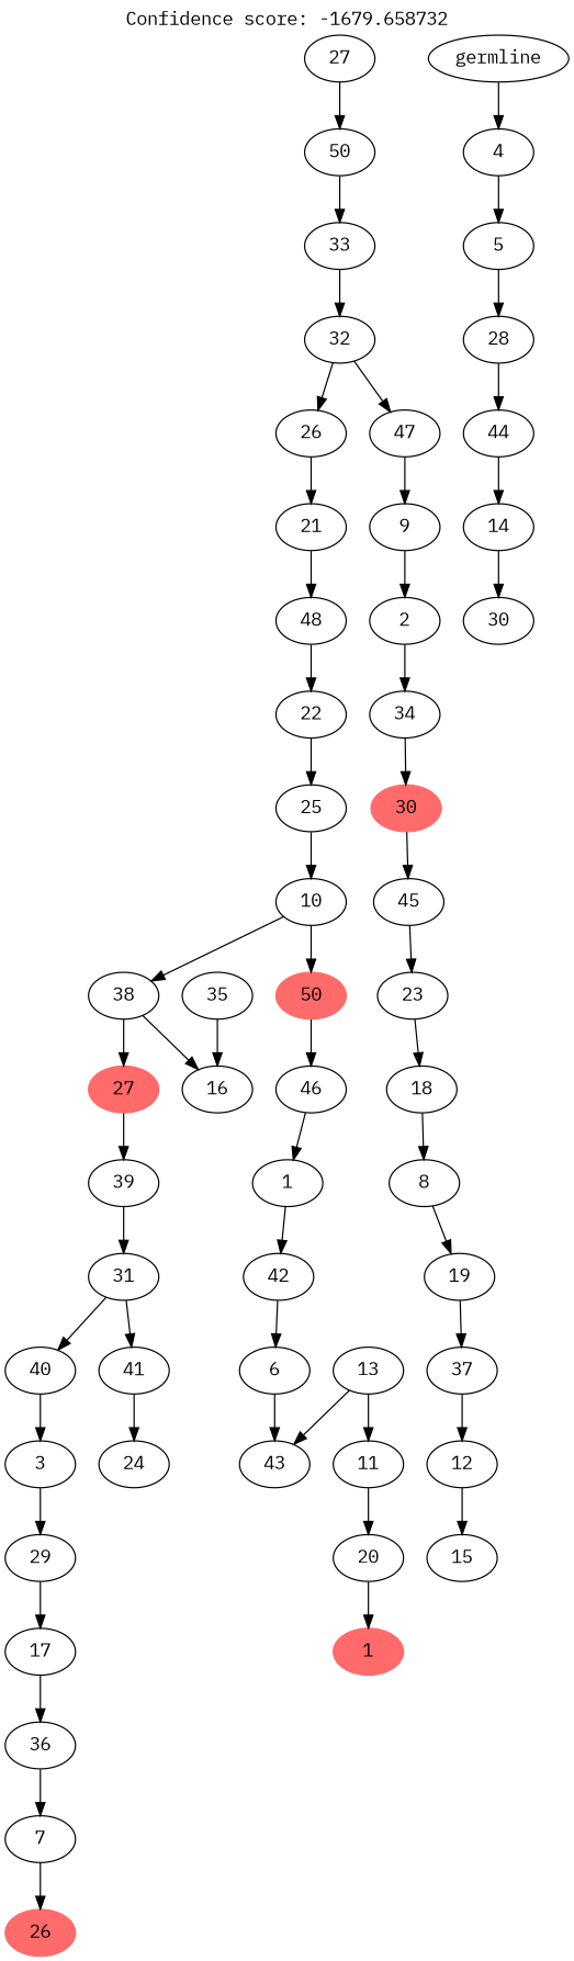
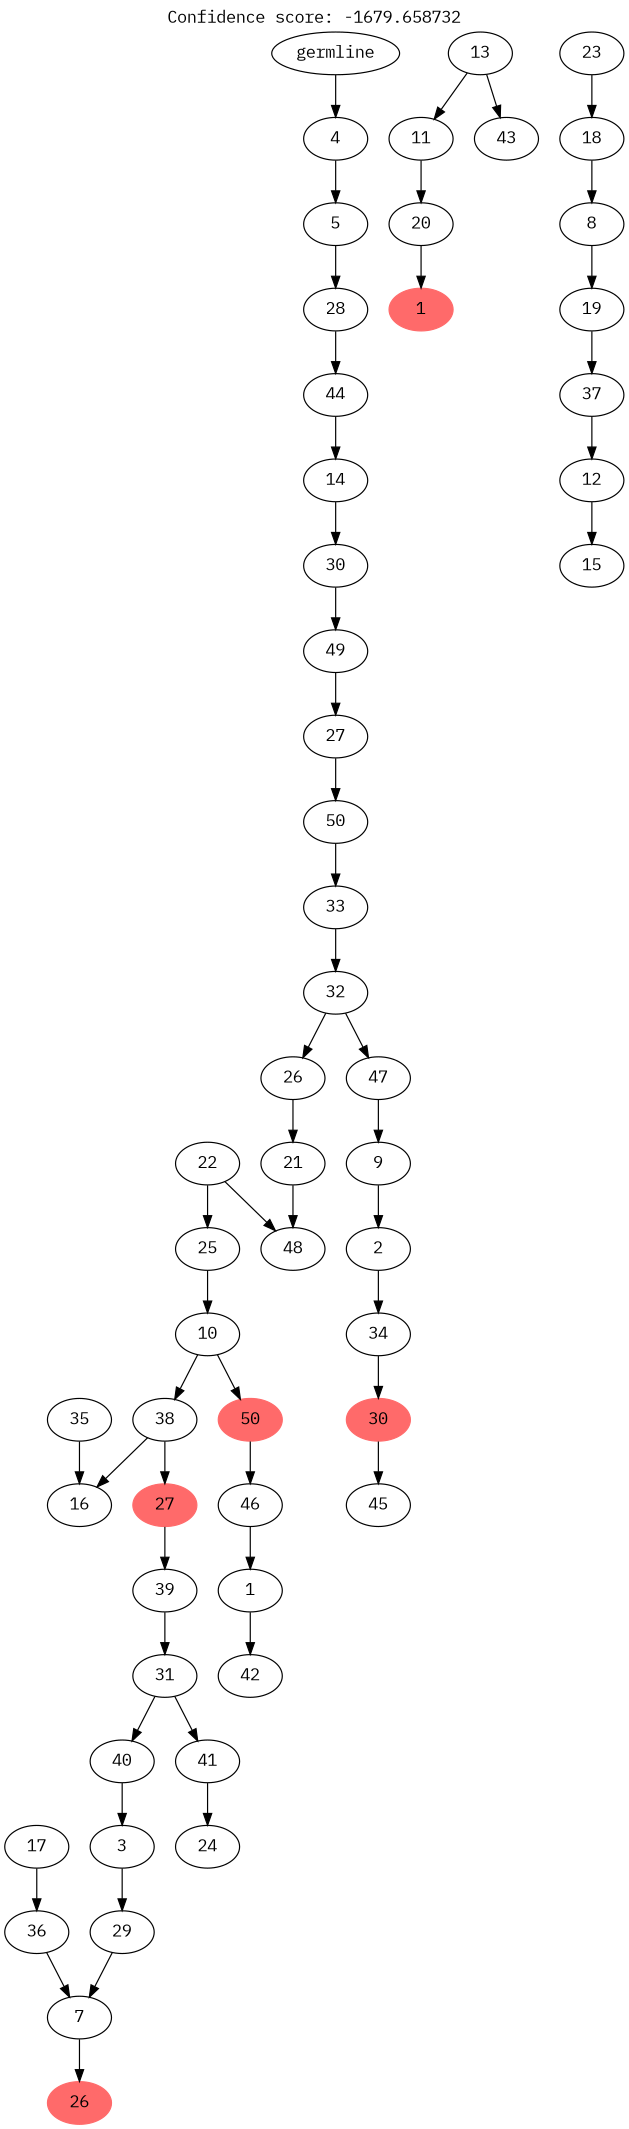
  digraph {
    fontname="IBM Plex Mono"
    label="Confidence score: -1679.658732"
    labelloc=t
    node [fontname="IBM Plex Mono"]
    edge [fontname="IBM Plex Mono"]
    n1 [label=7]
    n2 [color=indianred1 label=26 style=filled]
    n3 [label=36]
    n4 [label=17]
    n5 [label=29]
    n6 [label=3]
    n7 [label=40]
    n8 [label=24]
    n9 [label=41]
    n10 [label=31]
    n11 [label=39]
    n12 [color=indianred1 label=27 style=filled]
    n13 [label=16]
    n14 [label=35]
    n15 [label=38]
    n16 [label=20]
    n17 [color=indianred1 label=1 style=filled]
    n18 [label=11]
    n19 [label=13]
    n20 [label=43]
-   n21 [label=6]
    n22 [label=42]
    n23 [label=1]
    n24 [label=46]
    n25 [color=indianred1 label=50 style=filled]
    n26 [label=10]
    n27 [label=25]
    n28 [label=22]
    n29 [label=48]
    n30 [label=21]
    n31 [label=26]
    n32 [label=12]
    n33 [label=15]
    n34 [label=37]
    n35 [label=19]
    n36 [label=8]
    n37 [label=18]
    n38 [label=23]
    n39 [label=45]
    n40 [color=indianred1 label=30 style=filled]
    n41 [label=34]
    n42 [label=2]
    n43 [label=9]
    n44 [label=47]
    n45 [label=32]
    n46 [label=33]
    n47 [label=50]
    n48 [label=27]
+   n49 [label=49]
    n50 [label=30]
    n51 [label=14]
    n52 [label=44]
    n53 [label=28]
    n54 [label=5]
    n55 [label=4]
    n56 [label=germline]
    n1 -> n2
    n3 -> n1
    n4 -> n3
-   n5 -> n4
+   n5 -> n1
    n6 -> n5
    n7 -> n6
    n9 -> n8
    n10 -> n7
    n10 -> n9
    n11 -> n10
    n12 -> n11
    n14 -> n13
    n15 -> n12
    n15 -> n13
    n16 -> n17
    n18 -> n16
    n19 -> n18
    n19 -> n20
-   n21 -> n20
-   n22 -> n21
    n23 -> n22
    n24 -> n23
    n25 -> n24
    n26 -> n15
    n26 -> n25
    n27 -> n26
    n28 -> n27
-   n29 -> n28
+   n28 -> n29
    n30 -> n29
    n31 -> n30
    n32 -> n33
    n34 -> n32
    n35 -> n34
    n36 -> n35
    n37 -> n36
    n38 -> n37
-   n39 -> n38
    n40 -> n39
    n41 -> n40
    n42 -> n41
    n43 -> n42
    n44 -> n43
    n45 -> n31
    n45 -> n44
    n46 -> n45
    n47 -> n46
    n48 -> n47
+   n49 -> n48
+   n50 -> n49
    n51 -> n50
    n52 -> n51
    n53 -> n52
    n54 -> n53
    n55 -> n54
    n56 -> n55
  }
